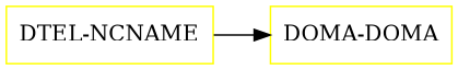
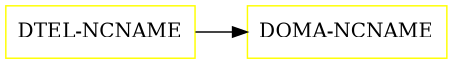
  digraph {
    rankdir=LR
    node [color=yellow shape=box]
    "DTEL-NCNAME"
-   "DOMA-NCNAME" [label="DOMA-DOMA"]
+   "DOMA-NCNAME"
    "DTEL-NCNAME" -> "DOMA-NCNAME"
  }
